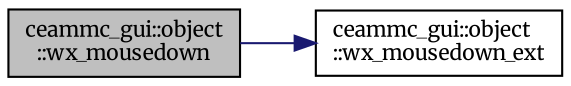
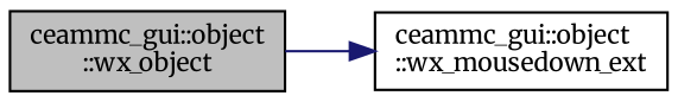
  digraph {
    rankdir=LR
    fontname=Merriweather
    node [color=black fontname=Merriweather fontsize=10 shape=record style=filled]
-   n1 [fillcolor=grey75 fontcolor=black height=0.2 label="ceammc_gui::object\l::wx_mousedown" width=0.4]
+   n1 [fillcolor=grey75 fontcolor=black height=0.2 label="ceammc_gui::object\l::wx_object" width=0.4]
    n2 [fillcolor=white height=0.2 label="ceammc_gui::object\l::wx_mousedown_ext" width=0.4]
    n1 -> n2 [color=midnightblue fontname=Merriweather fontsize=10 labelfontname=Helvetica labelfontsize=10 style=solid]
  }
